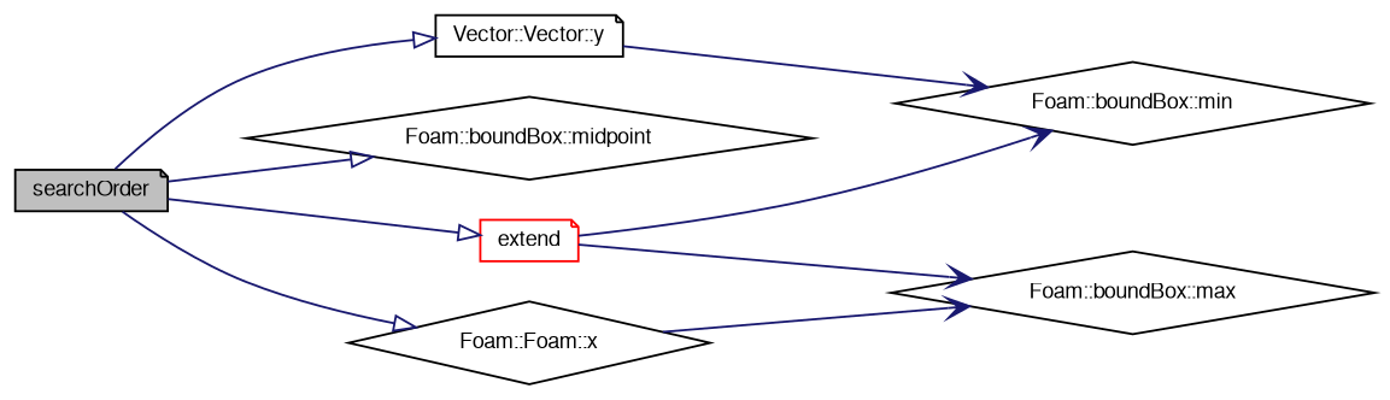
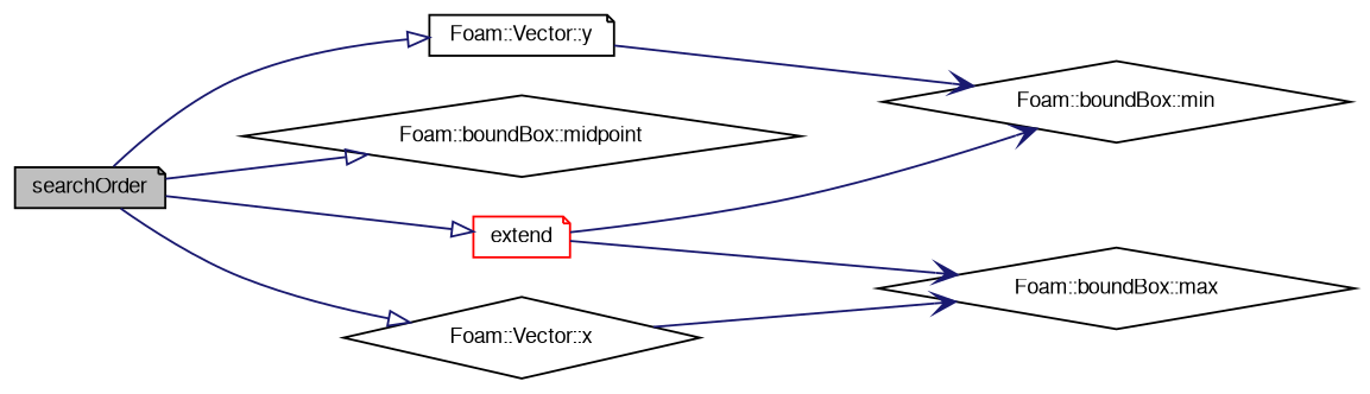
  digraph {
    rankdir=LR
    node [color=black fontname=FreeSans fontsize=10 shape=diamond]
    edge [arrowhead=onormal color=midnightblue fontname=FreeSans fontsize=10 labelfontname=FreeSans labelfontsize=10 style=solid]
    n1 [fillcolor=grey75 fontcolor=black height=0.2 label=searchOrder shape=note style=filled width=0.4]
    n2 [color=red height=0.2 label=extend shape=note width=0.4]
    n3 [height=0.2 label="Foam::boundBox::midpoint" width=0.4]
-   n4 [height=0.2 label="Foam::Foam::x" width=0.4]
-   n5 [height=0.2 label="Vector::Vector::y" shape=note width=0.4]
+   n4 [height=0.2 label="Foam::Vector::x" width=0.4]
+   n5 [height=0.2 label="Foam::Vector::y" shape=note width=0.4]
    n6 [height=0.2 label="Foam::boundBox::min" width=0.4]
    n7 [height=0.2 label="Foam::boundBox::max" width=0.4]
    n1 -> n2
    n1 -> n3
    n1 -> n4
    n1 -> n5
    n2 -> n6 [arrowhead=vee]
    n2 -> n7 [arrowhead=vee]
    n4 -> n7 [arrowhead=vee]
    n5 -> n6 [arrowhead=vee]
  }
